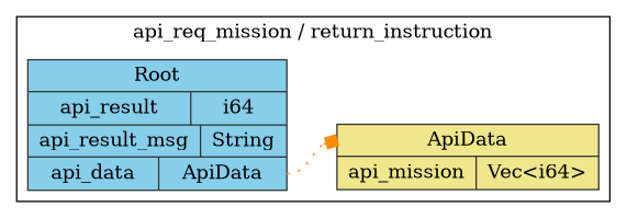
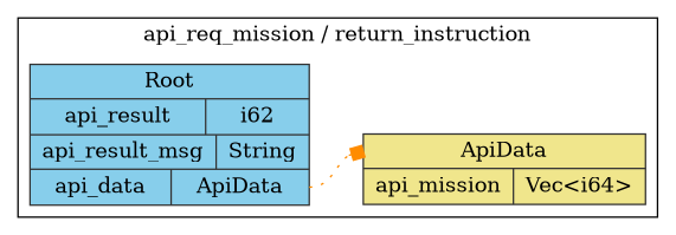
  digraph {
    rankdir=LR
    node [color=gray20 shape=record style="solid,filled"]
-   n1 [label="<Root> Root  | { api_result | <api_result> i64 } | { api_result_msg | <api_result_msg> String } | { api_data | <api_data> ApiData }" fillcolor=skyblue]
+   n1 [label="<Root> Root  | { api_result | <api_result> i62 } | { api_result_msg | <api_result_msg> String } | { api_data | <api_data> ApiData }" fillcolor=skyblue]
    n2 [label="<ApiData> ApiData  | { api_mission | <api_mission> Vec\<i64\> }" fillcolor=khaki]
    subgraph cluster_1 {
      label="api_req_mission / return_instruction"
      n1
      n2
    }
    n1 -> n2 [headport="ApiData:w" tailport="api_data:e" color=darkorange style=dotted arrowhead=box]
  }
